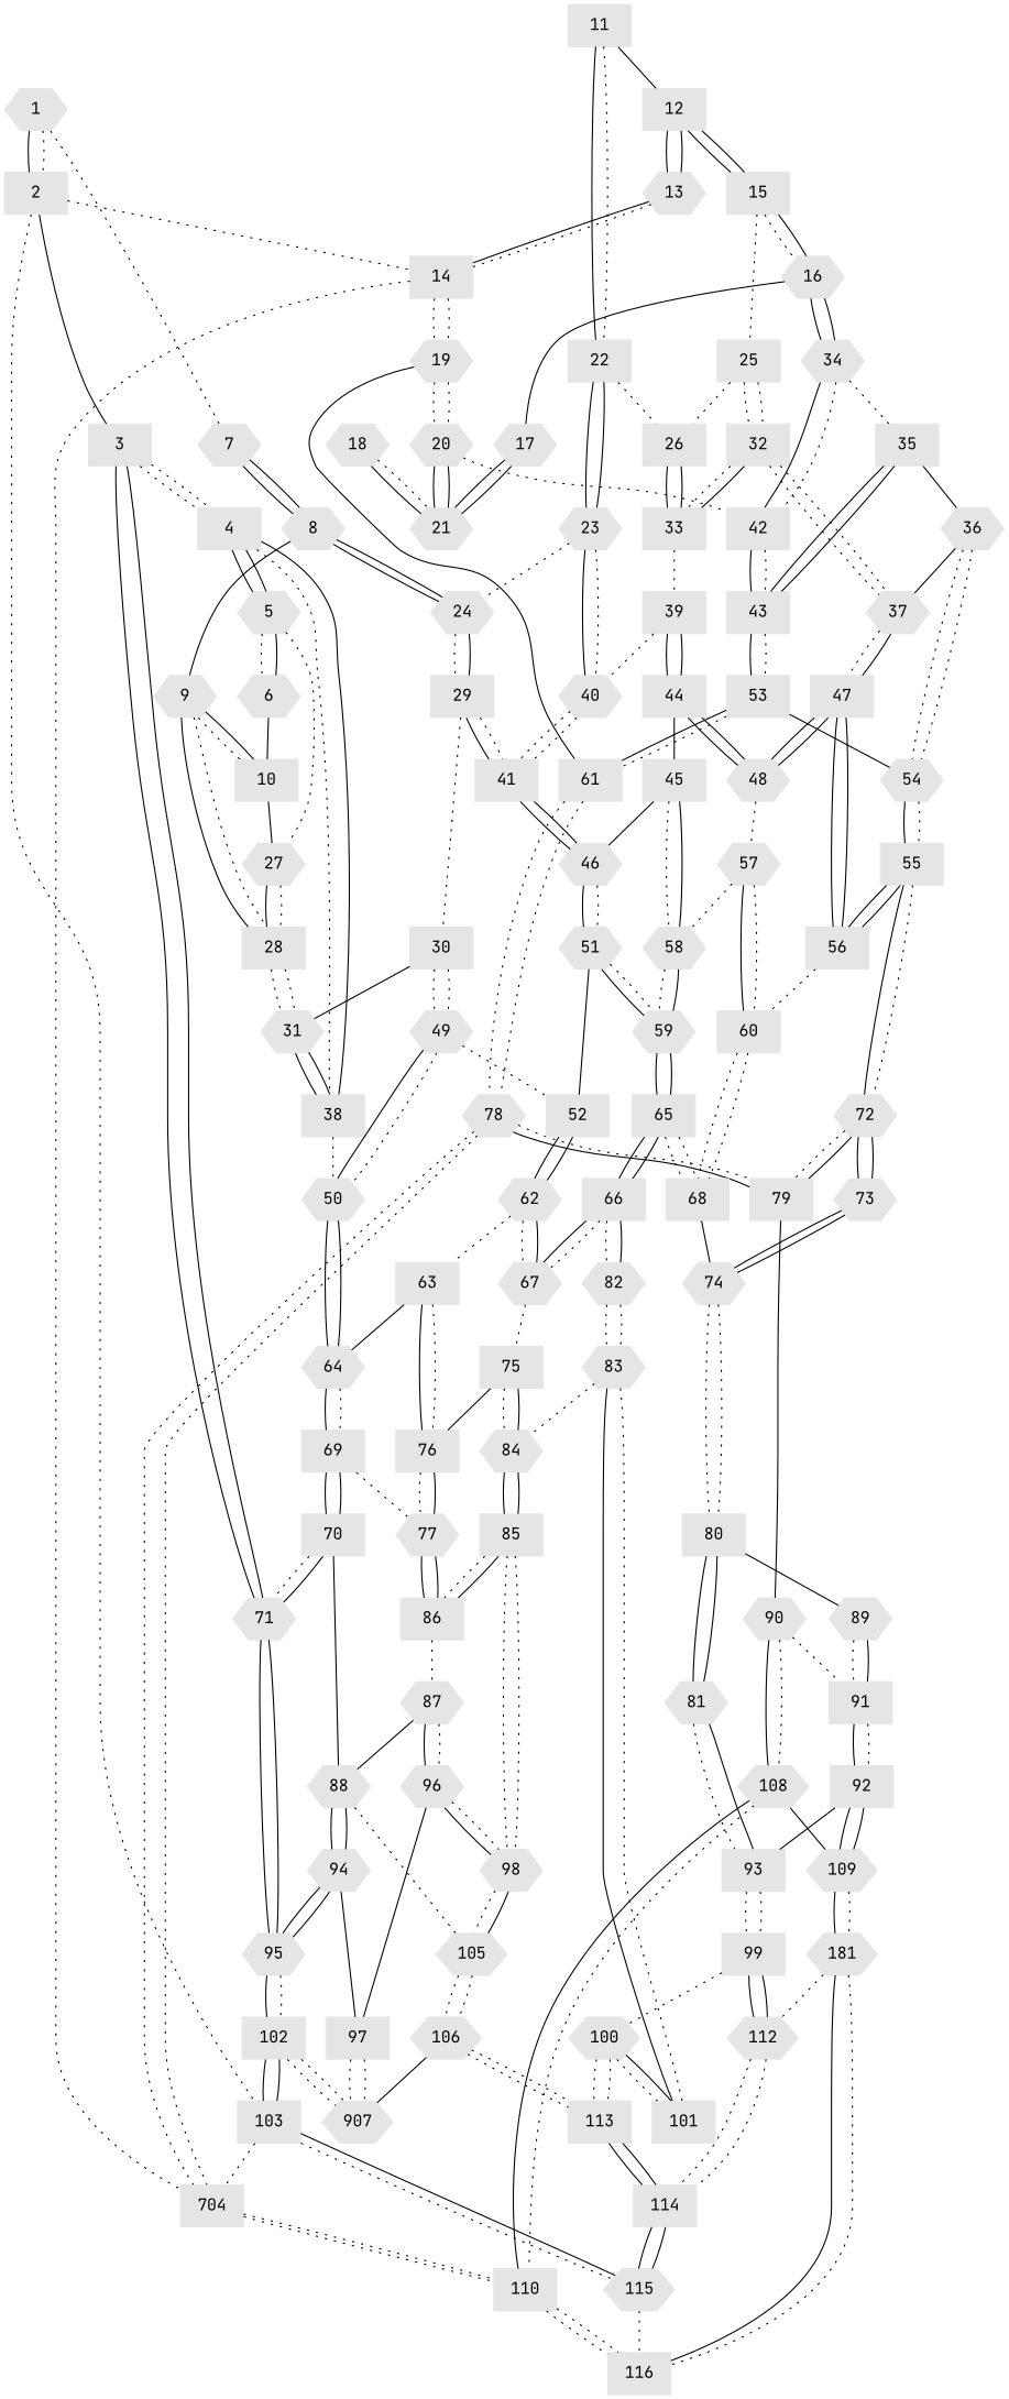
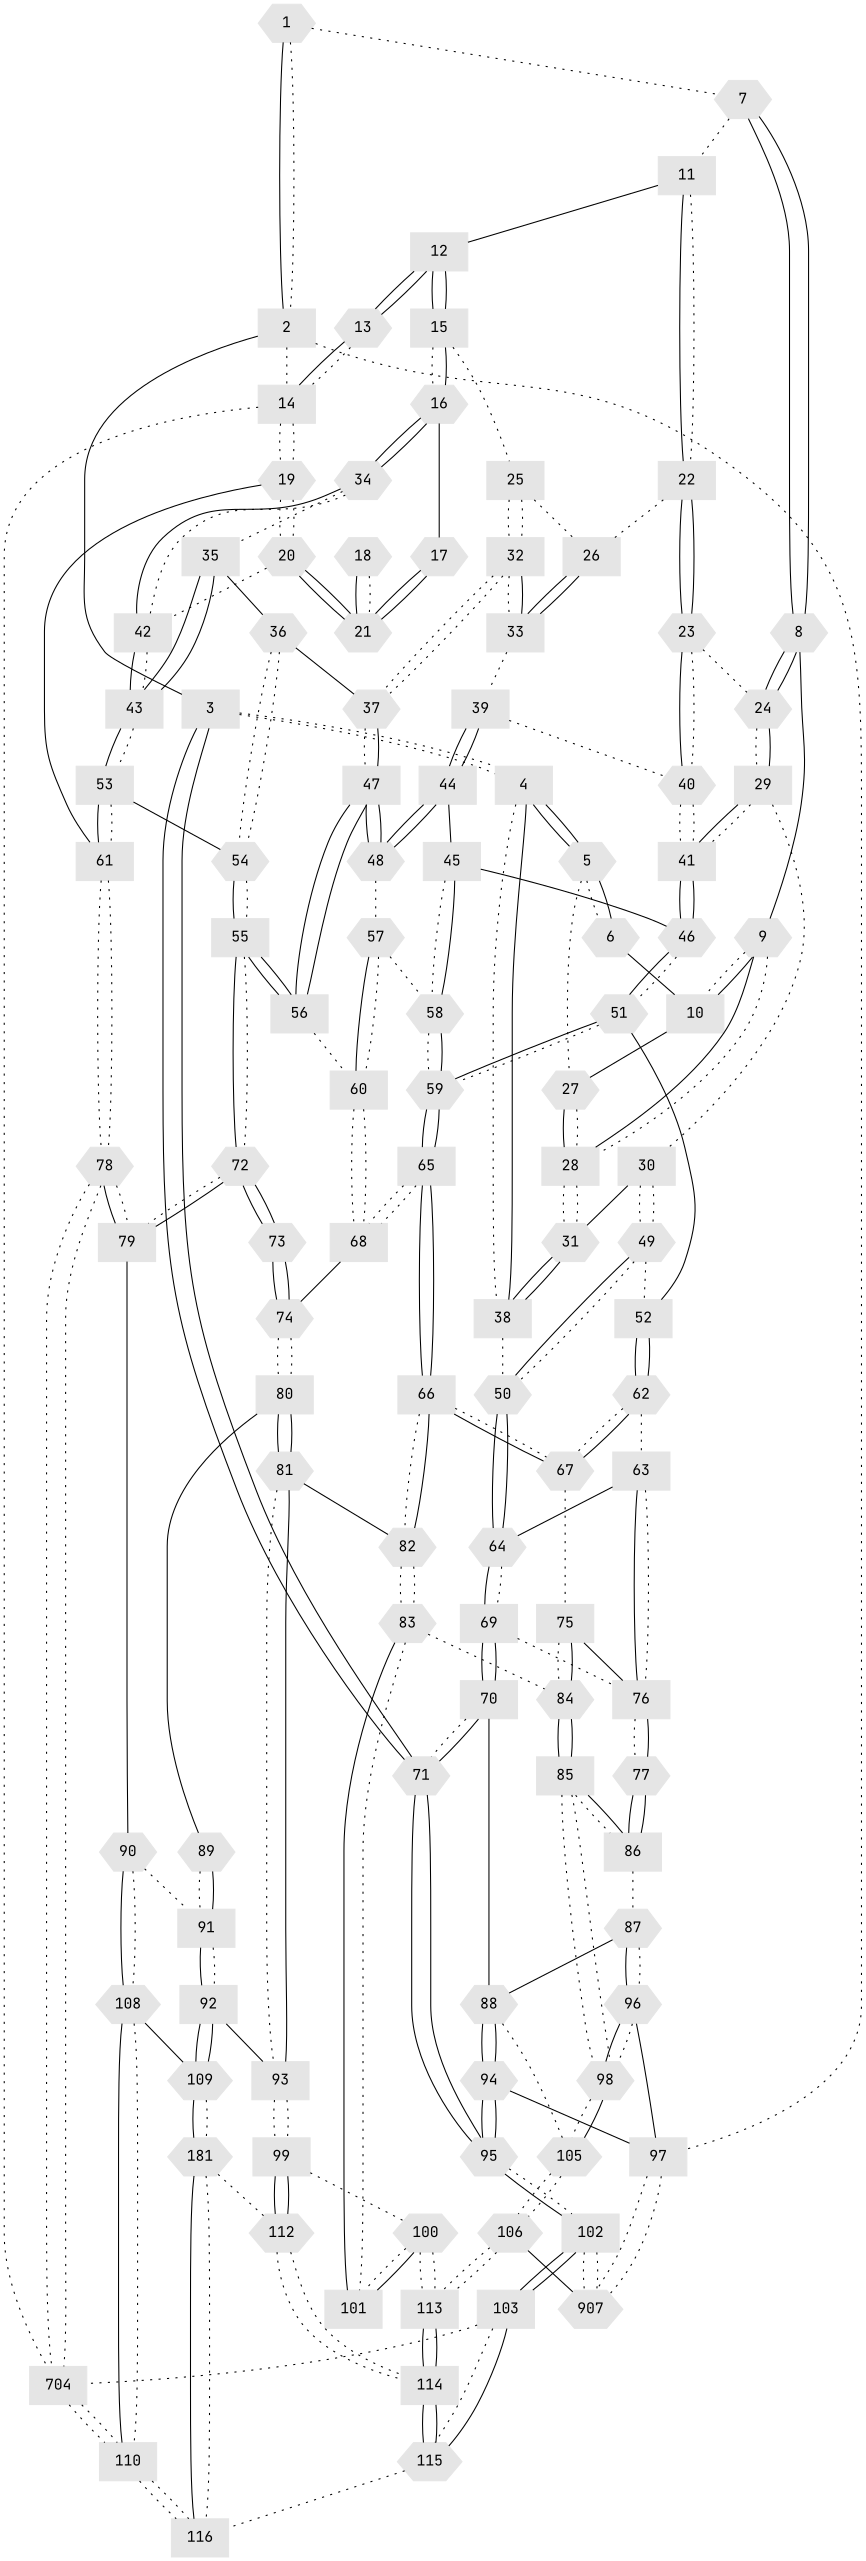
  graph {
    fontname="JetBrains Mono"
    node [color=gray90 fontname="JetBrains Mono" shape=hexagon style=filled]
    edge [fontname="JetBrains Mono" style=solid]
    2 [shape=box]
    1
    7
    3 [shape=box]
    14 [shape=box]
    103 [shape=box]
    8
    11 [shape=box]
    4 [shape=box]
    71
    19
    n12 [label=704 shape=box]
    115
    5
    38 [shape=box]
    95
    6
    27
    50
    10 [shape=box]
    28 [shape=box]
    9
    24
    12 [shape=box]
    22 [shape=box]
    29 [shape=box]
    31
    13
    15 [shape=box]
    23
    26 [shape=box]
    16
    25 [shape=box]
    20
    61 [shape=box]
    110 [shape=box]
    17
    34
    32 [shape=box]
    21
    42 [shape=box]
    35 [shape=box]
    18
    78
    43 [shape=box]
    40
    33 [shape=box]
    41 [shape=box]
    30 [shape=box]
    37
    39 [shape=box]
    49
    46
    52 [shape=box]
    47 [shape=box]
    44 [shape=box]
    36
    54
    53 [shape=box]
    55 [shape=box]
    48
    56 [shape=box]
    64
    45 [shape=box]
    51
    58
    57
    59
    60 [shape=box]
    62
    69 [shape=box]
    65 [shape=box]
    63 [shape=box]
    67
    72
    73
    79 [shape=box]
    68 [shape=box]
    66 [shape=box]
    74
    76 [shape=box]
    75 [shape=box]
    77
    70 [shape=box]
    82
    83
    84
    80 [shape=box]
    88
    86 [shape=box]
    94
    105
    102 [shape=box]
    90
    81
    89
    85 [shape=box]
    87
    91 [shape=box]
    108
    93 [shape=box]
    99 [shape=box]
    101 [shape=box]
    98
    96
    97 [shape=box]
    92 [shape=box]
    109
    n109 [label=181]
    100
    112
    n112 [label=907]
    106
    113 [shape=box]
    114 [shape=box]
    116 [shape=box]
    2 -- 3
    2 -- 14 [style=dotted]
-   2 -- 103 [style=dotted]
+   2 -- 97 [style=dotted]
    1 -- 2
    1 -- 2 [style=dotted]
    1 -- 7 [style=dotted]
    7 -- 8
    7 -- 8
+   7 -- 11 [style=dotted]
    3 -- 4 [style=dotted]
    3 -- 4 [style=dotted]
    3 -- 71
    3 -- 71
    14 -- 19 [style=dotted]
    14 -- 19 [style=dotted]
    14 -- n12 [style=dotted]
    103 -- n12 [style=dotted]
    103 -- 115 [style=dotted]
    103 -- 115
    8 -- 9
    8 -- 24
    8 -- 24
    11 -- 12
    11 -- 22
    11 -- 22 [style=dotted]
    4 -- 5
    4 -- 5
    4 -- 38 [style=dotted]
    4 -- 38
    71 -- 95
    71 -- 95
    19 -- 20 [style=dotted]
    19 -- 20 [style=dotted]
    19 -- 61
    n12 -- 110 [style=dotted]
    n12 -- 110 [style=dotted]
    115 -- 116 [style=dotted]
    5 -- 6 [style=dotted]
    5 -- 6
    5 -- 27 [style=dotted]
    38 -- 50 [style=dotted]
    95 -- 102
    95 -- 102 [style=dotted]
    6 -- 10
    27 -- 28
    27 -- 28 [style=dotted]
    50 -- 64
    50 -- 64
    10 -- 27
    28 -- 31 [style=dotted]
    28 -- 31 [style=dotted]
    9 -- 10 [style=dotted]
    9 -- 10
    9 -- 28
    9 -- 28 [style=dotted]
    24 -- 29 [style=dotted]
    24 -- 29
    12 -- 13
    12 -- 13
    12 -- 15
    12 -- 15
    22 -- 23
    22 -- 23
    22 -- 26 [style=dotted]
    29 -- 41
    29 -- 41 [style=dotted]
    29 -- 30 [style=dotted]
    31 -- 38
    31 -- 38
    13 -- 14
    13 -- 14 [style=dotted]
    15 -- 16 [style=dotted]
    15 -- 16
    15 -- 25 [style=dotted]
    23 -- 24 [style=dotted]
    23 -- 40
    23 -- 40 [style=dotted]
    26 -- 33
    26 -- 33
    16 -- 17
    16 -- 34
    16 -- 34
    25 -- 26 [style=dotted]
    25 -- 32 [style=dotted]
    25 -- 32 [style=dotted]
    20 -- 21
    20 -- 21
    20 -- 42 [style=dotted]
    61 -- 78 [style=dotted]
    61 -- 78 [style=dotted]
    110 -- 116 [style=dotted]
    110 -- 116 [style=dotted]
    17 -- 21
    17 -- 21
    34 -- 42
    34 -- 42 [style=dotted]
    34 -- 35 [style=dotted]
    32 -- 33 [style=dotted]
    32 -- 33
    32 -- 37 [style=dotted]
    32 -- 37 [style=dotted]
    42 -- 43
    42 -- 43 [style=dotted]
    35 -- 43
    35 -- 43
    35 -- 36
    18 -- 21
    18 -- 21 [style=dotted]
    78 -- n12 [style=dotted]
    78 -- n12 [style=dotted]
    78 -- 79
    78 -- 79 [style=dotted]
    43 -- 53
    43 -- 53 [style=dotted]
    40 -- 41 [style=dotted]
    40 -- 41 [style=dotted]
    33 -- 39 [style=dotted]
    41 -- 46
    41 -- 46
    30 -- 31
    30 -- 49 [style=dotted]
    30 -- 49 [style=dotted]
    37 -- 47 [style=dotted]
    37 -- 47
    39 -- 40 [style=dotted]
    39 -- 44
    39 -- 44
    49 -- 50
    49 -- 50 [style=dotted]
    49 -- 52 [style=dotted]
    46 -- 51
    46 -- 51 [style=dotted]
    52 -- 62
    52 -- 62
    47 -- 48
    47 -- 48
    47 -- 56
    47 -- 56
    44 -- 48
    44 -- 48
    44 -- 45
    36 -- 37
    36 -- 54 [style=dotted]
    36 -- 54 [style=dotted]
    54 -- 55
    54 -- 55 [style=dotted]
    53 -- 61
    53 -- 61 [style=dotted]
    53 -- 54
    55 -- 56
    55 -- 56
    55 -- 72
    55 -- 72 [style=dotted]
    48 -- 57 [style=dotted]
    56 -- 60 [style=dotted]
    64 -- 69
    64 -- 69 [style=dotted]
    45 -- 46
    45 -- 58 [style=dotted]
    45 -- 58
    51 -- 52
    51 -- 59
    51 -- 59 [style=dotted]
    58 -- 59 [style=dotted]
    58 -- 59
    57 -- 58 [style=dotted]
    57 -- 60
    57 -- 60 [style=dotted]
    59 -- 65
    59 -- 65
    60 -- 68 [style=dotted]
    60 -- 68 [style=dotted]
    62 -- 63 [style=dotted]
    62 -- 67 [style=dotted]
    62 -- 67
-   69 -- 77 [style=dotted]
+   69 -- 76 [style=dotted]
    69 -- 70
    69 -- 70
    65 -- 68 [style=dotted]
    65 -- 68 [style=dotted]
    65 -- 66
    65 -- 66
    63 -- 64
    63 -- 76
    63 -- 76 [style=dotted]
    67 -- 75 [style=dotted]
    72 -- 73
    72 -- 73
    72 -- 79 [style=dotted]
    72 -- 79
    73 -- 74
    73 -- 74
    79 -- 90
    68 -- 74
    66 -- 67
    66 -- 67 [style=dotted]
    66 -- 82 [style=dotted]
    66 -- 82
    74 -- 80 [style=dotted]
    74 -- 80 [style=dotted]
    76 -- 77 [style=dotted]
    76 -- 77
    75 -- 76
    75 -- 84 [style=dotted]
    75 -- 84
    77 -- 86
    77 -- 86
    70 -- 71 [style=dotted]
    70 -- 71
    70 -- 88
    82 -- 83 [style=dotted]
    82 -- 83 [style=dotted]
    83 -- 84 [style=dotted]
    83 -- 101
    83 -- 101 [style=dotted]
    84 -- 85
    84 -- 85
    80 -- 81
    80 -- 81
    80 -- 89
    88 -- 94
    88 -- 94
    88 -- 105 [style=dotted]
    86 -- 87 [style=dotted]
    94 -- 95
    94 -- 95
    94 -- 97
    105 -- 106 [style=dotted]
    105 -- 106 [style=dotted]
    102 -- 103
    102 -- 103
    102 -- n112 [style=dotted]
    102 -- n112 [style=dotted]
    90 -- 91 [style=dotted]
    90 -- 108
    90 -- 108 [style=dotted]
+   81 -- 82
    81 -- 93 [style=dotted]
    81 -- 93
    89 -- 91 [style=dotted]
    89 -- 91
    85 -- 86 [style=dotted]
    85 -- 86
    85 -- 98 [style=dotted]
    85 -- 98 [style=dotted]
    87 -- 88
    87 -- 96
    87 -- 96 [style=dotted]
    91 -- 92
    91 -- 92 [style=dotted]
    108 -- 110
    108 -- 110 [style=dotted]
    108 -- 109
    93 -- 99 [style=dotted]
    93 -- 99 [style=dotted]
    99 -- 100 [style=dotted]
    99 -- 112
    99 -- 112
    98 -- 105 [style=dotted]
    98 -- 105
    96 -- 98
    96 -- 98 [style=dotted]
    96 -- 97
    97 -- n112 [style=dotted]
    97 -- n112 [style=dotted]
    92 -- 93
    92 -- 109
    92 -- 109
    109 -- n109
    109 -- n109 [style=dotted]
    n109 -- 112 [style=dotted]
    n109 -- 116
    n109 -- 116 [style=dotted]
    100 -- 101 [style=dotted]
    100 -- 101
    100 -- 113 [style=dotted]
    100 -- 113 [style=dotted]
    112 -- 114 [style=dotted]
    112 -- 114 [style=dotted]
    106 -- n112
    106 -- 113 [style=dotted]
    106 -- 113 [style=dotted]
    113 -- 114
    113 -- 114
    114 -- 115
    114 -- 115
  }
